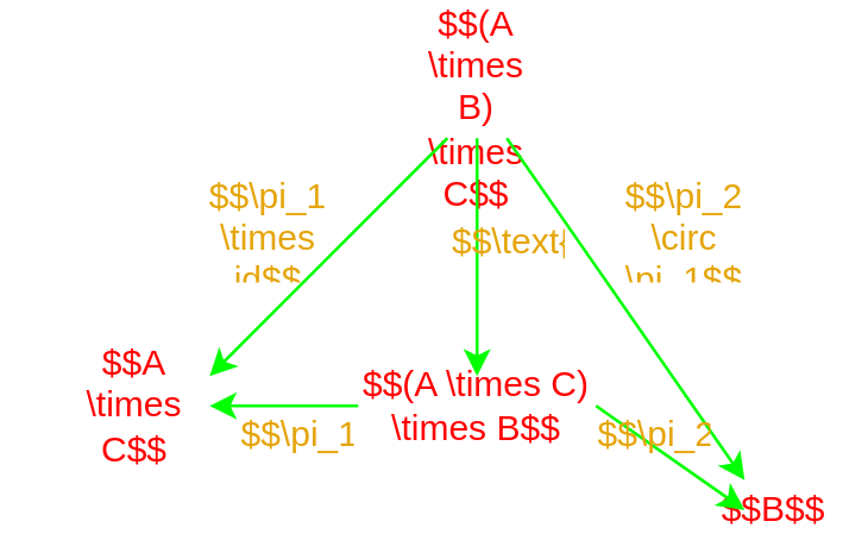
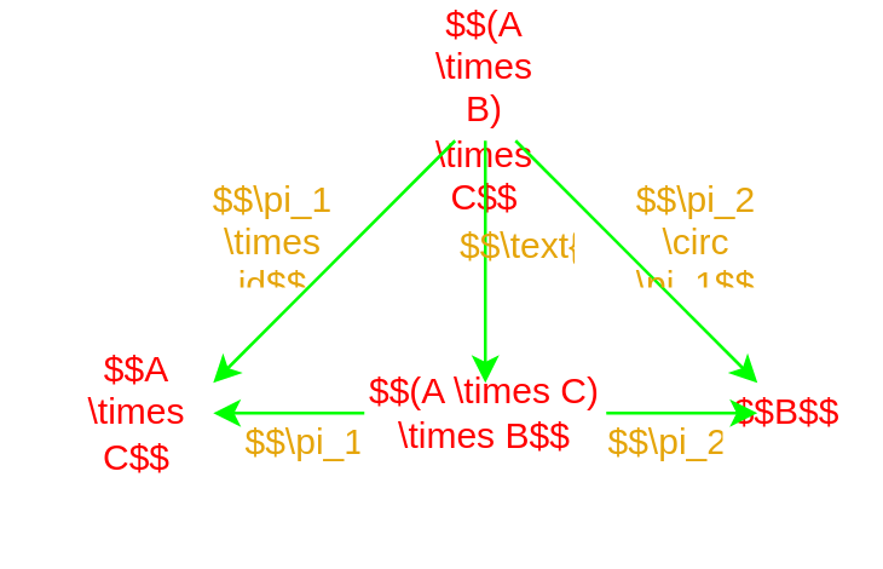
  <mxCell id="0" />
  <mxCell id="1" parent="0" />
  <mxCell id="2" value="&lt;div&gt;$$(A \times B) \times C$$&lt;/div&gt;" style="text;html=1;align=center;verticalAlign=middle;whiteSpace=wrap;rounded=0;fontColor=#ff0000;" parent="1" vertex="1"><mxGeometry x="140" y="20" width="40" height="20" as="geometry" /></mxCell>
  <mxCell id="3" value="" style="endArrow=classic;html=1;rounded=0;fillColor=#ffe6cc;strokeColor=#00FF00;exitX=0.25;exitY=1;exitDx=0;exitDy=0;entryX=1;entryY=0;entryDx=0;entryDy=0;" parent="1" source="2" target="5" edge="1"><mxGeometry width="50" height="50" relative="1" as="geometry"><mxPoint x="120" y="180" as="sourcePoint" /><mxPoint x="70" y="120" as="targetPoint" /></mxGeometry></mxCell>
  <mxCell id="4" value="" style="endArrow=classic;html=1;rounded=0;fillColor=#ffe6cc;strokeColor=#00FF00;exitX=0.75;exitY=1;exitDx=0;exitDy=0;entryX=0;entryY=0;entryDx=0;entryDy=0;" parent="1" source="2" target="6" edge="1"><mxGeometry width="50" height="50" relative="1" as="geometry"><mxPoint x="160" y="50" as="sourcePoint" /><mxPoint x="250" y="120" as="targetPoint" /></mxGeometry></mxCell>
  <mxCell id="5" value="&lt;div&gt;$$A \times C$$&lt;/div&gt;" style="text;html=1;align=center;verticalAlign=middle;whiteSpace=wrap;rounded=0;fontColor=#ff0000;" parent="1" vertex="1"><mxGeometry x="20" y="120" width="50" height="20" as="geometry" /></mxCell>
- <mxCell id="6" value="&lt;div&gt;$$B$$&lt;/div&gt;" style="text;html=1;align=center;verticalAlign=middle;whiteSpace=wrap;rounded=0;fontColor=#ff0000;" parent="1" vertex="1"><mxGeometry x="250" y="155" width="20" height="20" as="geometry" /></mxCell>
+ <mxCell id="6" value="&lt;div&gt;$$B$$&lt;/div&gt;" style="text;html=1;align=center;verticalAlign=middle;whiteSpace=wrap;rounded=0;fontColor=#ff0000;" parent="1" vertex="1"><mxGeometry x="250" y="120" width="20" height="20" as="geometry" /></mxCell>
  <mxCell id="7" value="" style="endArrow=classic;html=1;rounded=0;fillColor=#ffe6cc;strokeColor=#00FF00;exitX=0.5;exitY=1;exitDx=0;exitDy=0;entryX=0.5;entryY=0;entryDx=0;entryDy=0;" parent="1" source="2" target="8" edge="1"><mxGeometry width="50" height="50" relative="1" as="geometry"><mxPoint x="140" y="180" as="sourcePoint" /><mxPoint x="160" y="120" as="targetPoint" /></mxGeometry></mxCell>
  <mxCell id="8" value="&lt;div&gt;$$(A \times C) \times B$$&lt;/div&gt;" style="text;html=1;align=center;verticalAlign=middle;whiteSpace=wrap;rounded=0;fontColor=#ff0000;" parent="1" vertex="1"><mxGeometry x="120" y="120" width="80" height="20" as="geometry" /></mxCell>
  <mxCell id="9" value="" style="endArrow=classic;html=1;rounded=0;fillColor=#ffe6cc;strokeColor=#00FF00;exitX=0;exitY=0.5;exitDx=0;exitDy=0;entryX=1;entryY=0.5;entryDx=0;entryDy=0;" parent="1" source="8" target="5" edge="1"><mxGeometry width="50" height="50" relative="1" as="geometry"><mxPoint x="60" y="290" as="sourcePoint" /><mxPoint x="110" y="240" as="targetPoint" /></mxGeometry></mxCell>
  <mxCell id="10" value="" style="endArrow=classic;html=1;rounded=0;fillColor=#ffe6cc;strokeColor=#00FF00;exitX=1;exitY=0.5;exitDx=0;exitDy=0;entryX=0;entryY=0.5;entryDx=0;entryDy=0;" parent="1" source="8" target="6" edge="1"><mxGeometry width="50" height="50" relative="1" as="geometry"><mxPoint x="210" y="240" as="sourcePoint" /><mxPoint x="260" y="190" as="targetPoint" /></mxGeometry></mxCell>
  <mxCell id="11" value="&lt;div&gt;$$\pi_2 \circ \pi_1$$&lt;/div&gt;" style="text;html=1;strokeColor=none;fillColor=none;align=center;verticalAlign=middle;whiteSpace=wrap;overflow=hidden;fontColor=#e5a50a;" parent="1" vertex="1"><mxGeometry x="205" y="50" width="50" height="40" as="geometry" /></mxCell>
  <mxCell id="12" value="&lt;div&gt;$$\pi_1 \times id$$&lt;/div&gt;" style="text;html=1;strokeColor=none;fillColor=none;align=center;verticalAlign=middle;whiteSpace=wrap;overflow=hidden;fontColor=#e5a50a;" parent="1" vertex="1"><mxGeometry x="60" y="50" width="60" height="40" as="geometry" /></mxCell>
  <mxCell id="13" value="&lt;div&gt;$$\text{xr}$$&lt;/div&gt;" style="text;html=1;strokeColor=none;fillColor=none;align=center;verticalAlign=middle;whiteSpace=wrap;overflow=hidden;fontColor=#e5a50a;" parent="1" vertex="1"><mxGeometry x="151" y="55" width="40" height="40" as="geometry" /></mxCell>
  <mxCell id="14" value="&lt;div&gt;$$\pi_1$$&lt;/div&gt;" style="text;html=1;strokeColor=none;fillColor=none;align=center;verticalAlign=middle;whiteSpace=wrap;overflow=hidden;fontColor=#e5a50a;" parent="1" vertex="1"><mxGeometry x="80" y="120" width="40" height="40" as="geometry" /></mxCell>
  <mxCell id="15" value="&lt;div&gt;$$\pi_2$$&lt;/div&gt;" style="text;html=1;strokeColor=none;fillColor=none;align=center;verticalAlign=middle;whiteSpace=wrap;overflow=hidden;fontColor=#e5a50a;" parent="1" vertex="1"><mxGeometry x="200" y="120" width="40" height="40" as="geometry" /></mxCell>
